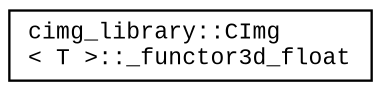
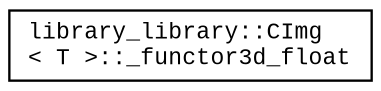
  digraph {
    rankdir=LR
    fontname="Liberation Mono"
-   n1 [color=black fillcolor=white fontname="Liberation Mono" fontsize=10 height=0.2 label="cimg_library::CImg\l\< T \>::_functor3d_float" shape=record style=filled width=0.4]
+   n1 [color=black fillcolor=white fontname="Liberation Mono" fontsize=10 height=0.2 label="library_library::CImg\l\< T \>::_functor3d_float" shape=record style=filled width=0.4]
  }
